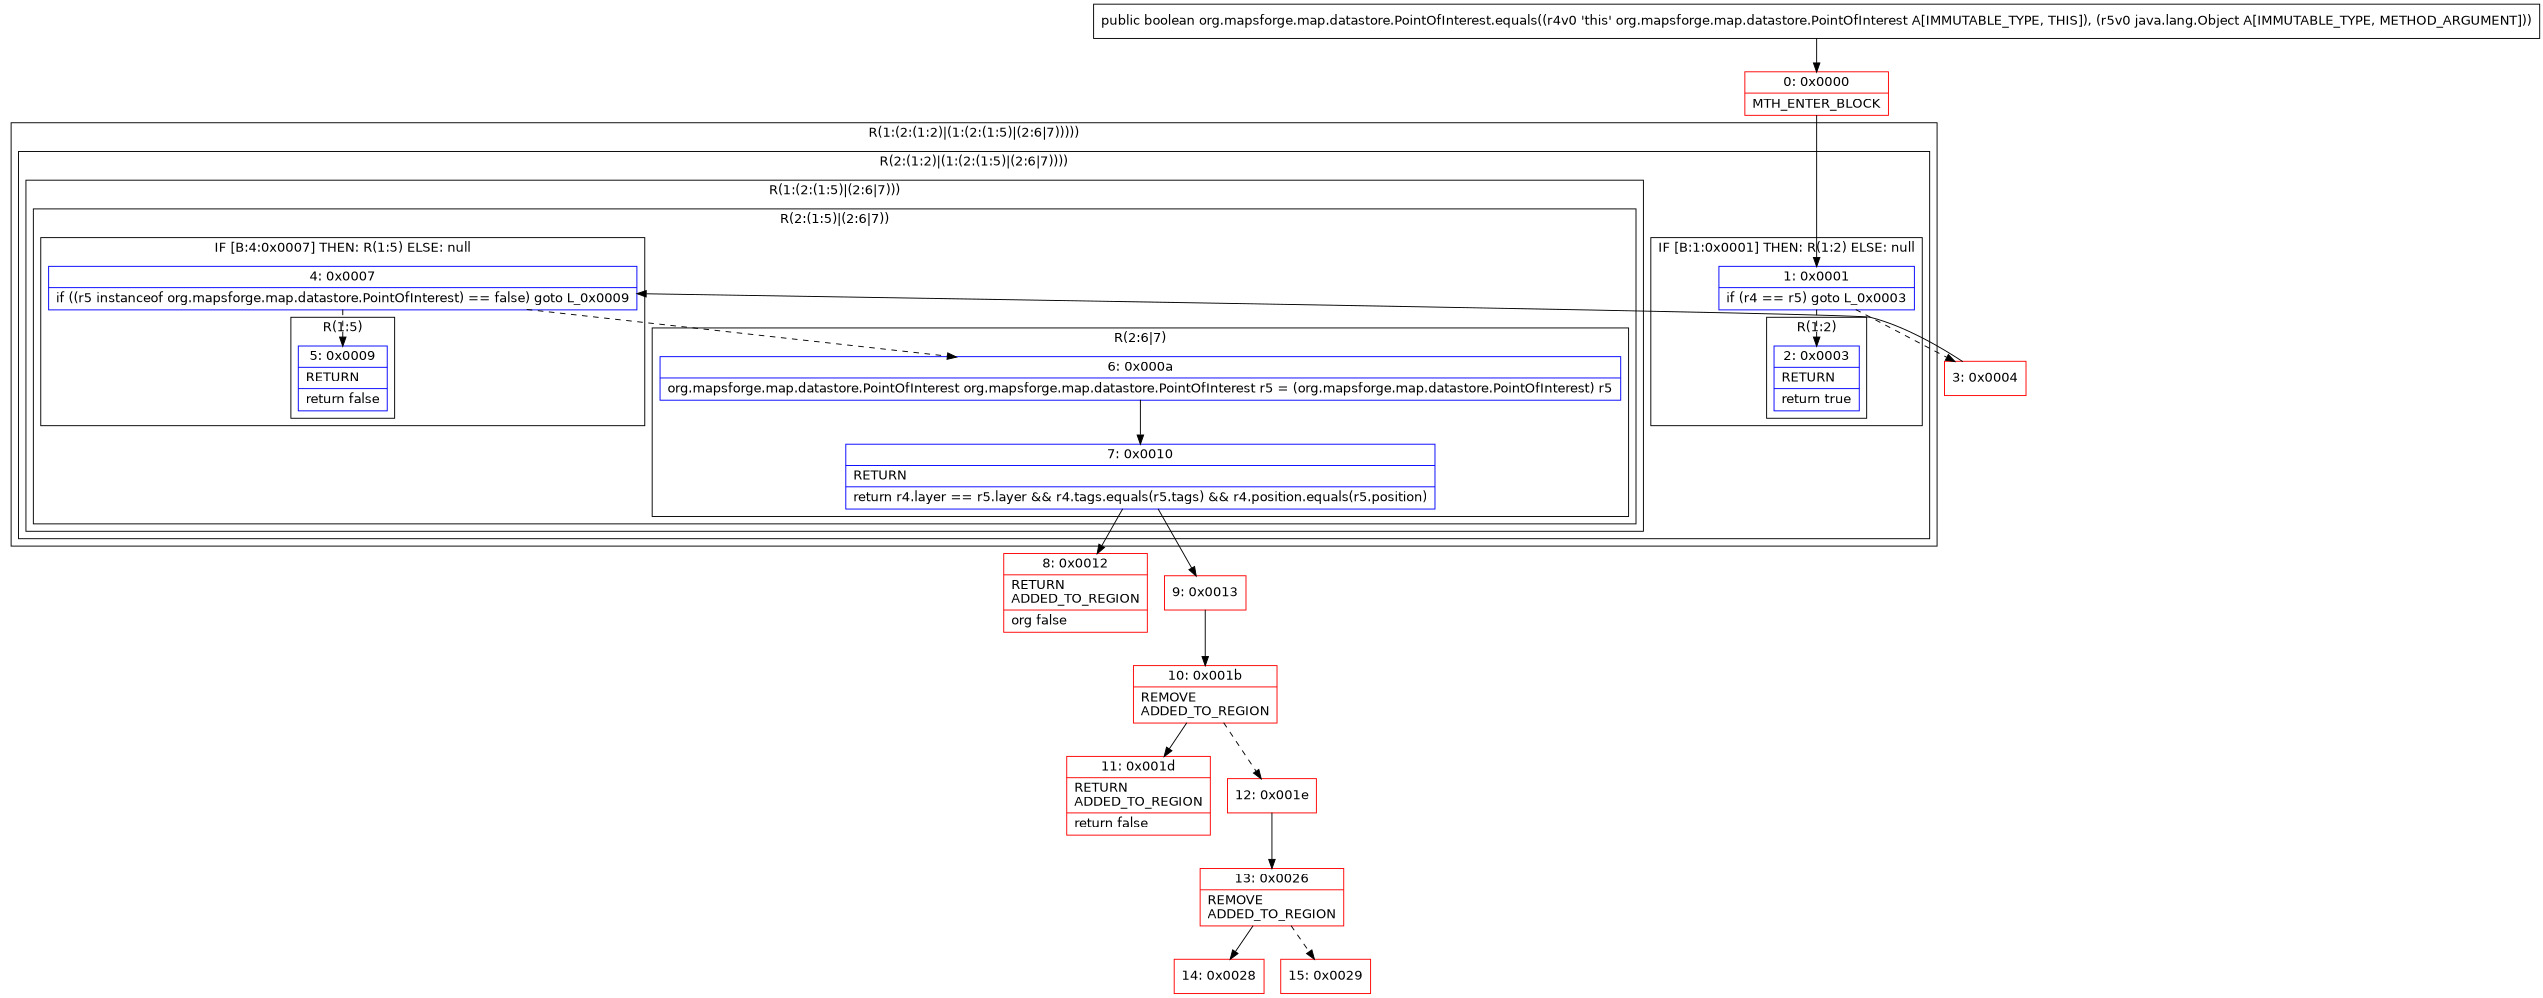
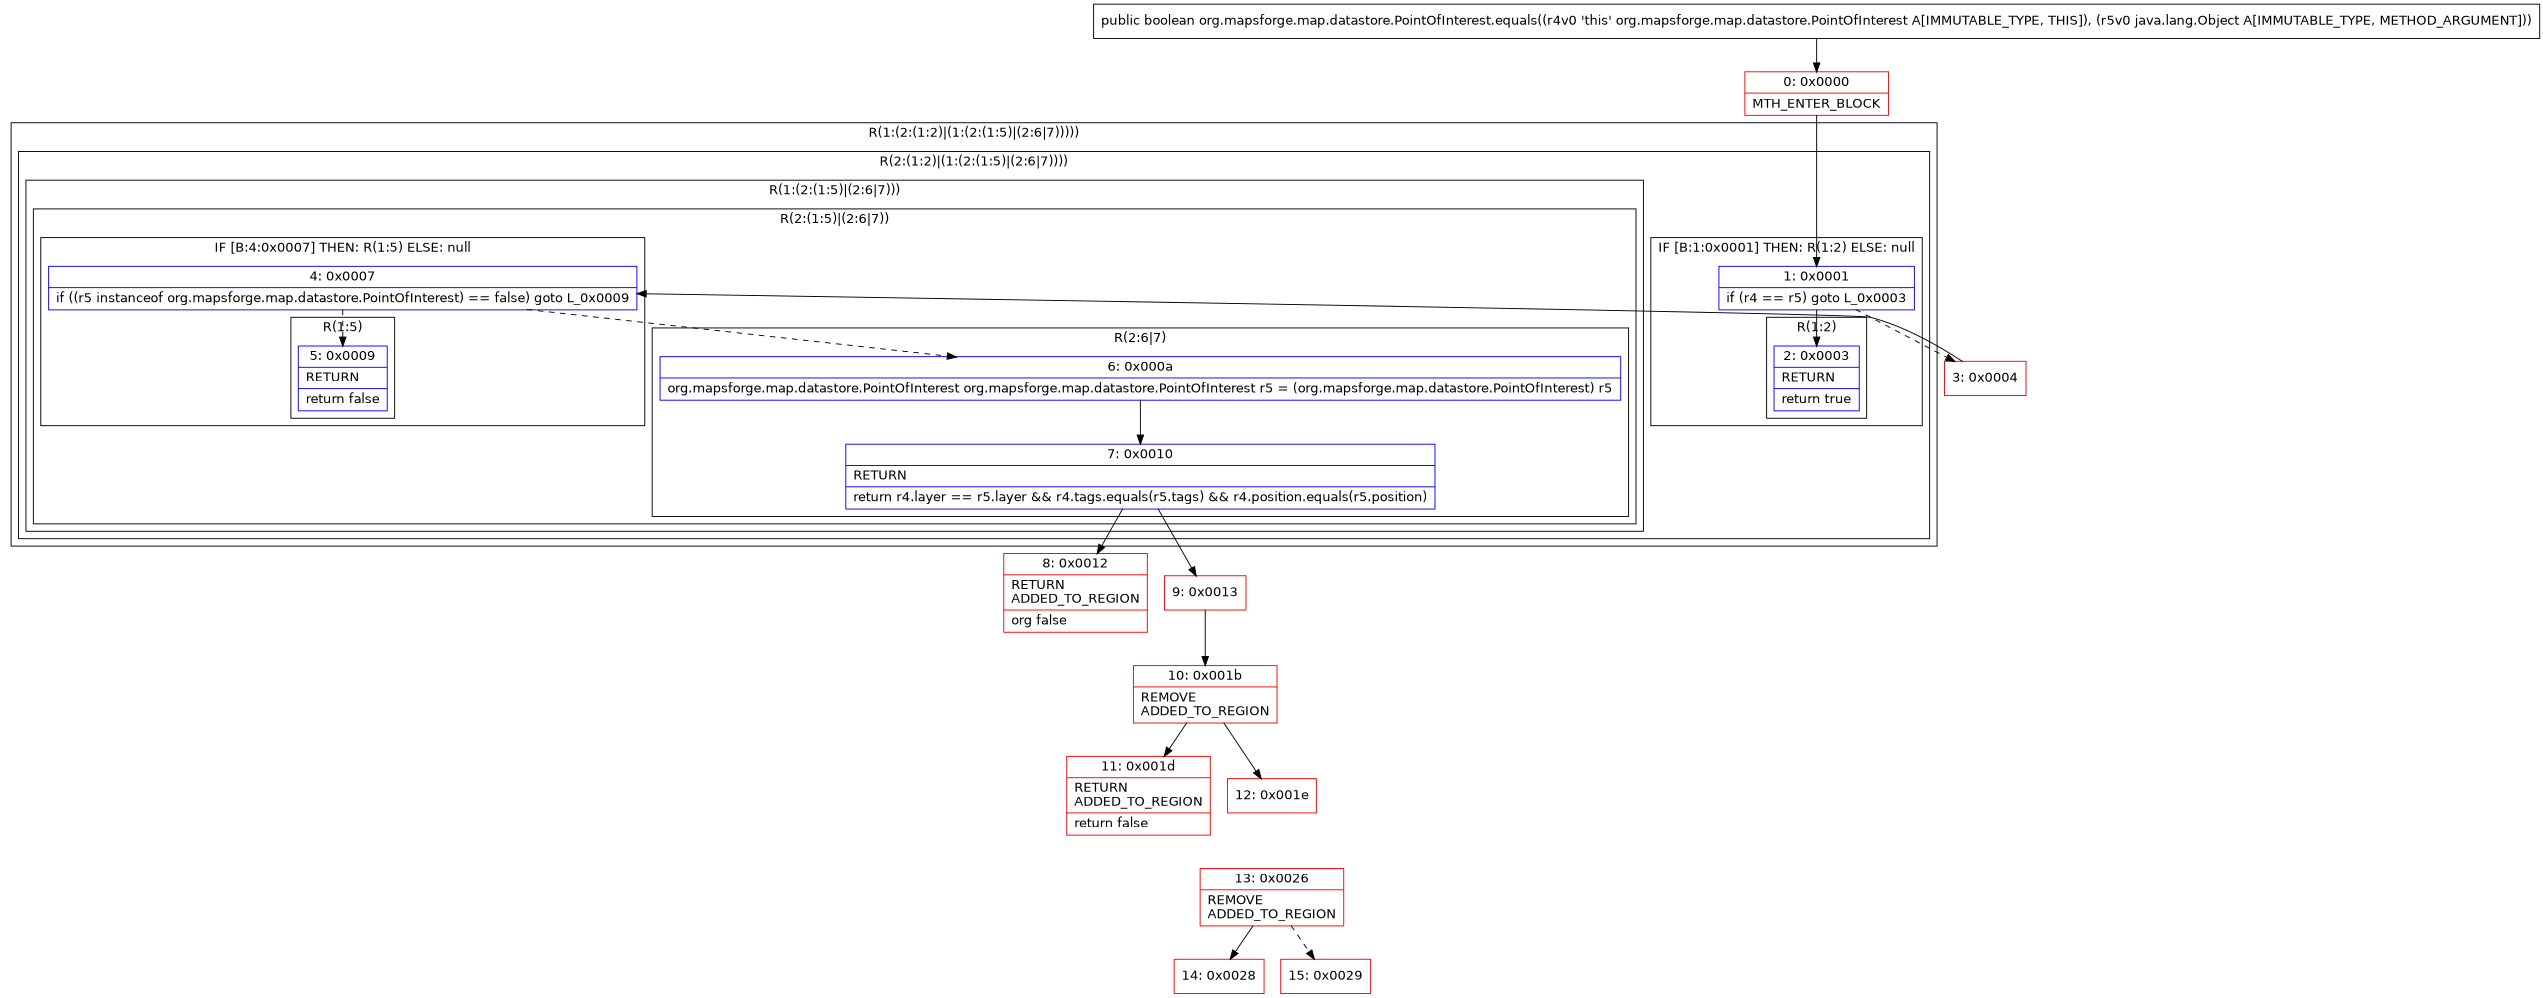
  digraph {
    fontname="DejaVu Sans"
    node [color=red fontname="DejaVu Sans" shape=record]
    edge [fontname="DejaVu Sans"]
    n1 [color=blue label="{2\:\ 0x0003|RETURN\l|return true\l}"]
    n2 [color=blue label="{1\:\ 0x0001|if (r4 == r5) goto L_0x0003\l}"]
    n3 [color=blue label="{5\:\ 0x0009|RETURN\l|return false\l}"]
    n4 [color=blue label="{4\:\ 0x0007|if ((r5 instanceof org.mapsforge.map.datastore.PointOfInterest) == false) goto L_0x0009\l}"]
    n5 [color=blue label="{6\:\ 0x000a|org.mapsforge.map.datastore.PointOfInterest org.mapsforge.map.datastore.PointOfInterest r5 = (org.mapsforge.map.datastore.PointOfInterest) r5\l}"]
    n6 [color=blue label="{7\:\ 0x0010|RETURN\l|return r4.layer == r5.layer && r4.tags.equals(r5.tags) && r4.position.equals(r5.position)\l}"]
    n7 [label="{3\:\ 0x0004}"]
    n8 [label="{8\:\ 0x0012|RETURN\lADDED_TO_REGION\l|org false\l}"]
    n9 [label="{9\:\ 0x0013}"]
    n10 [label="{10\:\ 0x001b|REMOVE\lADDED_TO_REGION\l}"]
    n11 [label="{0\:\ 0x0000|MTH_ENTER_BLOCK\l}"]
    n12 [label="{11\:\ 0x001d|RETURN\lADDED_TO_REGION\l|return false\l}"]
    n13 [label="{12\:\ 0x001e}"]
    n14 [label="{13\:\ 0x0026|REMOVE\lADDED_TO_REGION\l}"]
    n15 [label="{14\:\ 0x0028}"]
    n16 [label="{15\:\ 0x0029}"]
    n17 [label="{public boolean org.mapsforge.map.datastore.PointOfInterest.equals((r4v0 'this' org.mapsforge.map.datastore.PointOfInterest A[IMMUTABLE_TYPE, THIS]), (r5v0 java.lang.Object A[IMMUTABLE_TYPE, METHOD_ARGUMENT])) }" color=""]
    subgraph cluster_1 {
      label="R(1:(2:(1:2)|(1:(2:(1:5)|(2:6|7)))))"
      subgraph cluster_2 {
        label="R(2:(1:2)|(1:(2:(1:5)|(2:6|7))))"
        subgraph cluster_3 {
          label="IF [B:1:0x0001] THEN: R(1:2) ELSE: null"
          n2
          subgraph cluster_4 {
            label="R(1:2)"
            n1
          }
        }
        subgraph cluster_5 {
          label="R(1:(2:(1:5)|(2:6|7)))"
          subgraph cluster_6 {
            label="R(2:(1:5)|(2:6|7))"
            subgraph cluster_7 {
              label="IF [B:4:0x0007] THEN: R(1:5) ELSE: null"
              n4
              subgraph cluster_8 {
                label="R(1:5)"
                n3
              }
            }
            subgraph cluster_9 {
              label="R(2:6|7)"
              n5
              n6
            }
          }
        }
      }
    }
-   n2 -> n1 [style=dashed]
+   n2 -> n1
    n2 -> n7 [style=dashed]
    n4 -> n3 [style=dashed]
    n4 -> n5 [style=dashed]
    n5 -> n6
    n6 -> n8
    n6 -> n9
    n7 -> n4
    n9 -> n10
    n10 -> n12
-   n10 -> n13 [style=dashed]
+   n10 -> n13
    n11 -> n2
-   n13 -> n14
    n14 -> n15
    n14 -> n16 [style=dashed]
    n17 -> n11
  }
